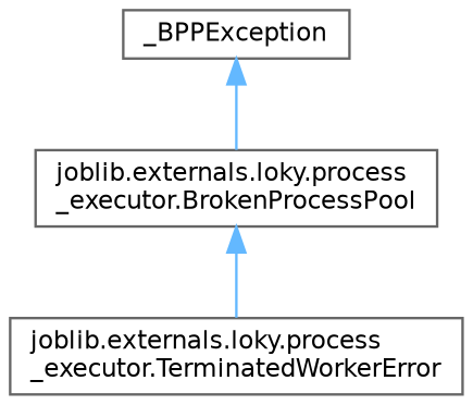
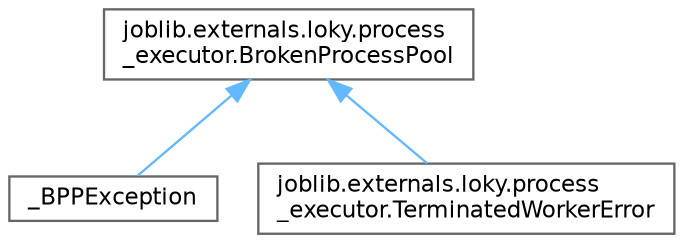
  digraph {
    rankdir=TB
    node [color=grey40 fillcolor=white fontname=Helvetica fontsize=10 shape=box style=filled]
    edge [color=steelblue1 dir=back fontname=Helvetica fontsize=10 labelfontname=Helvetica labelfontsize=10 style=solid]
    n1 [height=0.2 label=_BPPException width=0.4]
    n2 [height=0.2 label="joblib.externals.loky.process\l_executor.BrokenProcessPool" width=0.4]
    n3 [height=0.2 label="joblib.externals.loky.process\l_executor.TerminatedWorkerError" width=0.4]
-   n1 -> n2
+   n2 -> n1
    n2 -> n3
  }
